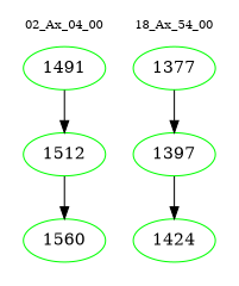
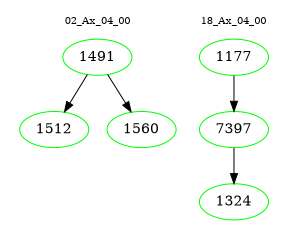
  digraph {
    node [color=green]
    edge [color=black]
    n1 [label=1512]
    n2 [label=1491]
    n3 [label=1560]
-   n4 [label=1397]
-   n5 [label=1424]
-   n6 [label=1377]
+   n4 [label=7397]
+   n5 [label=1324]
+   n6 [label=1177]
    subgraph cluster_1 {
      color=white
      fontsize=10
      label="02_Ax_04_00"
      n1
      n2
      n3
    }
    subgraph cluster_2 {
      color=white
      fontsize=10
-     label="18_Ax_54_00"
+     label="18_Ax_04_00"
      n4
      n5
      n6
    }
-   n1 -> n3
+   n2 -> n3
    n2 -> n1
    n4 -> n5
    n6 -> n4
  }
